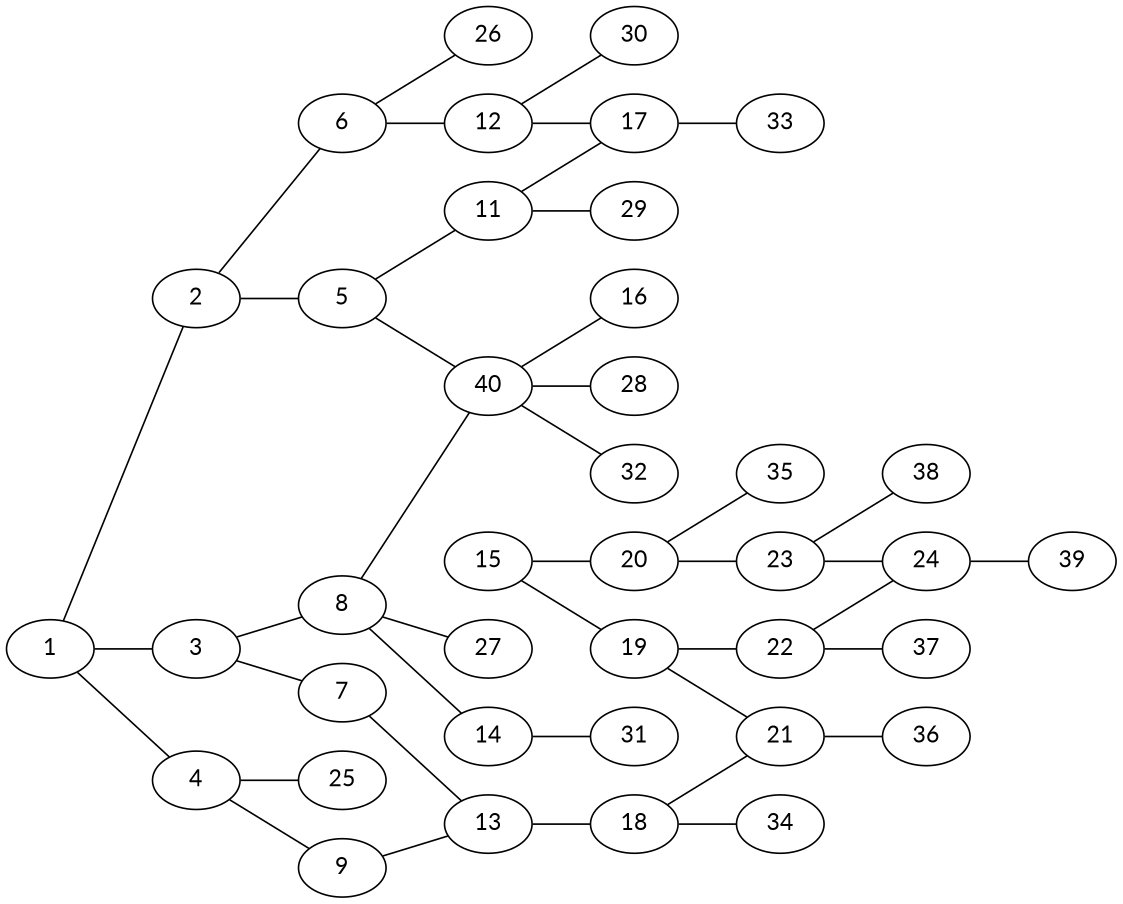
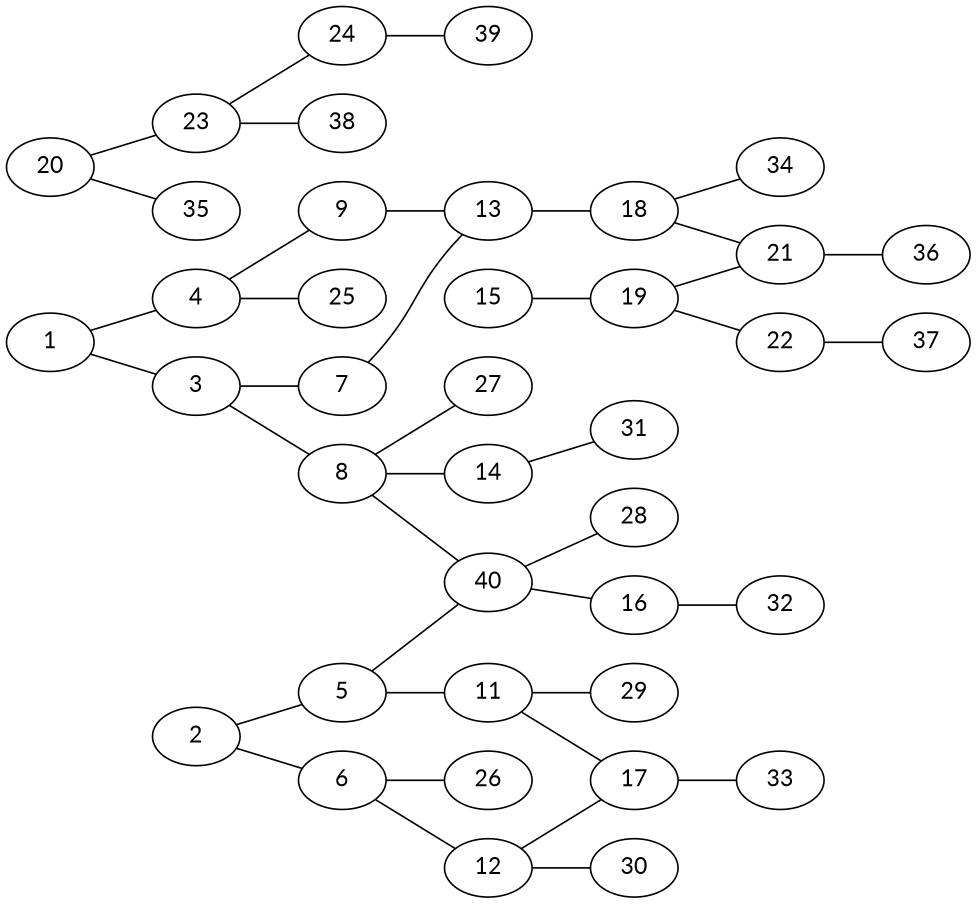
  graph {
    fontname=Lato
    rankdir=LR
    node [chem=C fontname=Lato]
    edge [fontname=Lato valence=1]
    1
    2
    3
    4
    5
    6
    7 [chem=N]
    8
    9
    25 [chem=H]
    n11 [label=40]
    11
    12
    26 [chem=H]
    13
    14 [chem=O]
    27 [chem=H]
    16 [chem=O]
    28 [chem=H]
    17
    29 [chem=H]
    30 [chem=H]
    18
    31 [chem=H]
    15
    19
    20
    32 [chem=H]
    33 [chem=H]
    21
    34 [chem=H]
    22
    23
    35 [chem=H]
    36 [chem=H]
    24
    37 [chem=H]
    38 [chem=H]
    39 [chem=H]
-   1 -- 2
    1 -- 3
    1 -- 4 [valence=2]
    2 -- 5 [valence=2]
    2 -- 6
    3 -- 7 [valence=2]
    3 -- 8
    4 -- 9
    4 -- 25
    5 -- n11
    5 -- 11
    6 -- 12 [valence=2]
    6 -- 26
    7 -- 13
    8 -- n11
    8 -- 14
    8 -- 27
    9 -- 13 [valence=2]
    n11 -- 16
    n11 -- 28
    11 -- 17 [valence=2]
    11 -- 29
    12 -- 17
    12 -- 30
    13 -- 18
    14 -- 31
-   n11 -- 32
+   16 -- 32
    17 -- 33
    18 -- 21 [valence=2]
    18 -- 34
    15 -- 19
-   15 -- 20 [valence=2]
    19 -- 21
    19 -- 22 [valence=2]
    20 -- 23
    20 -- 35
    21 -- 36
-   22 -- 24
    22 -- 37
    23 -- 24 [valence=2]
    23 -- 38
    24 -- 39
  }
